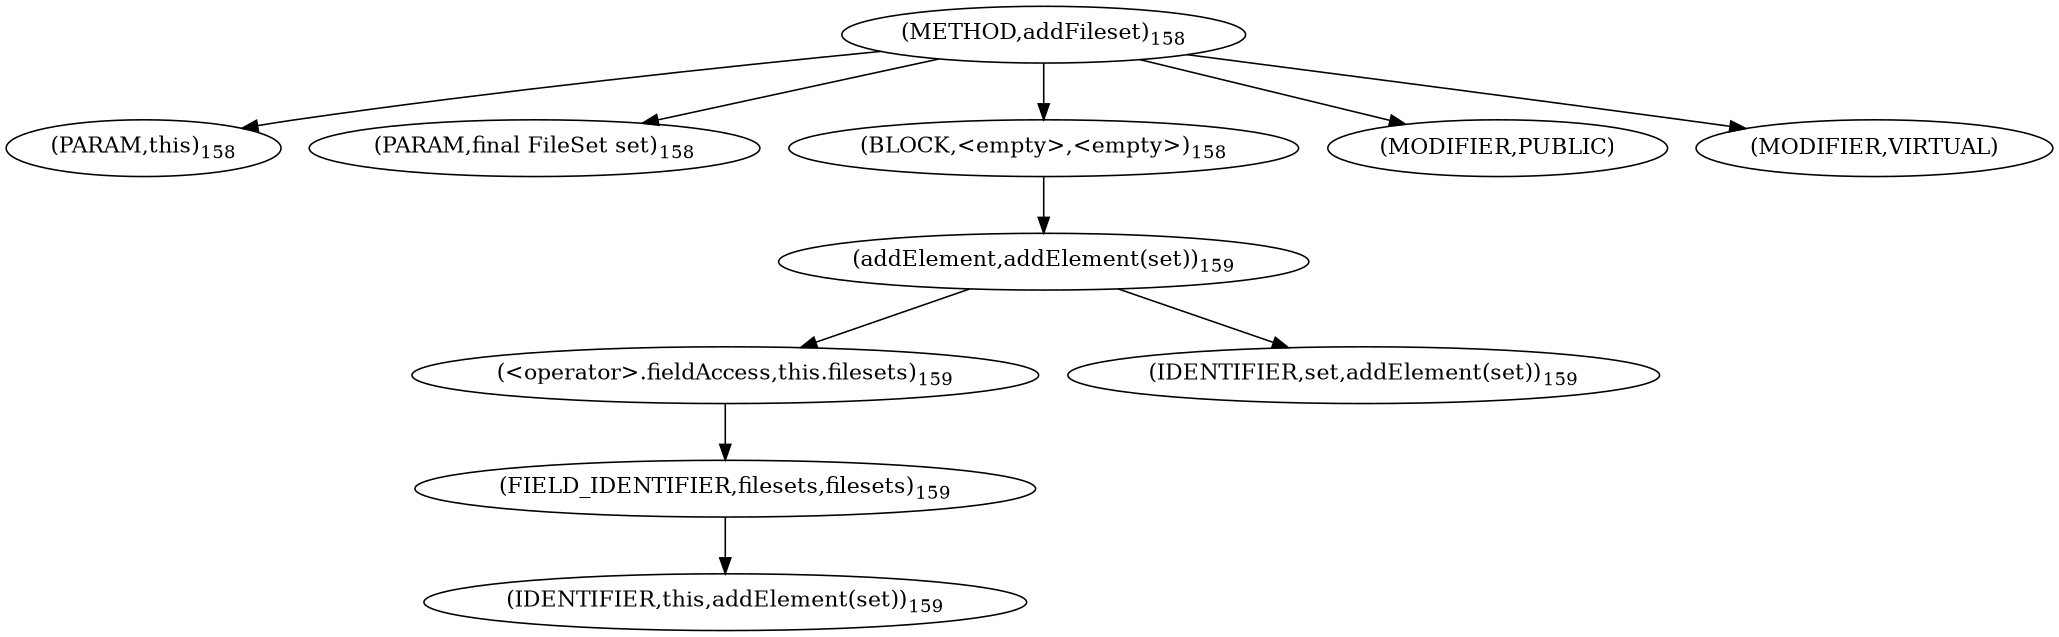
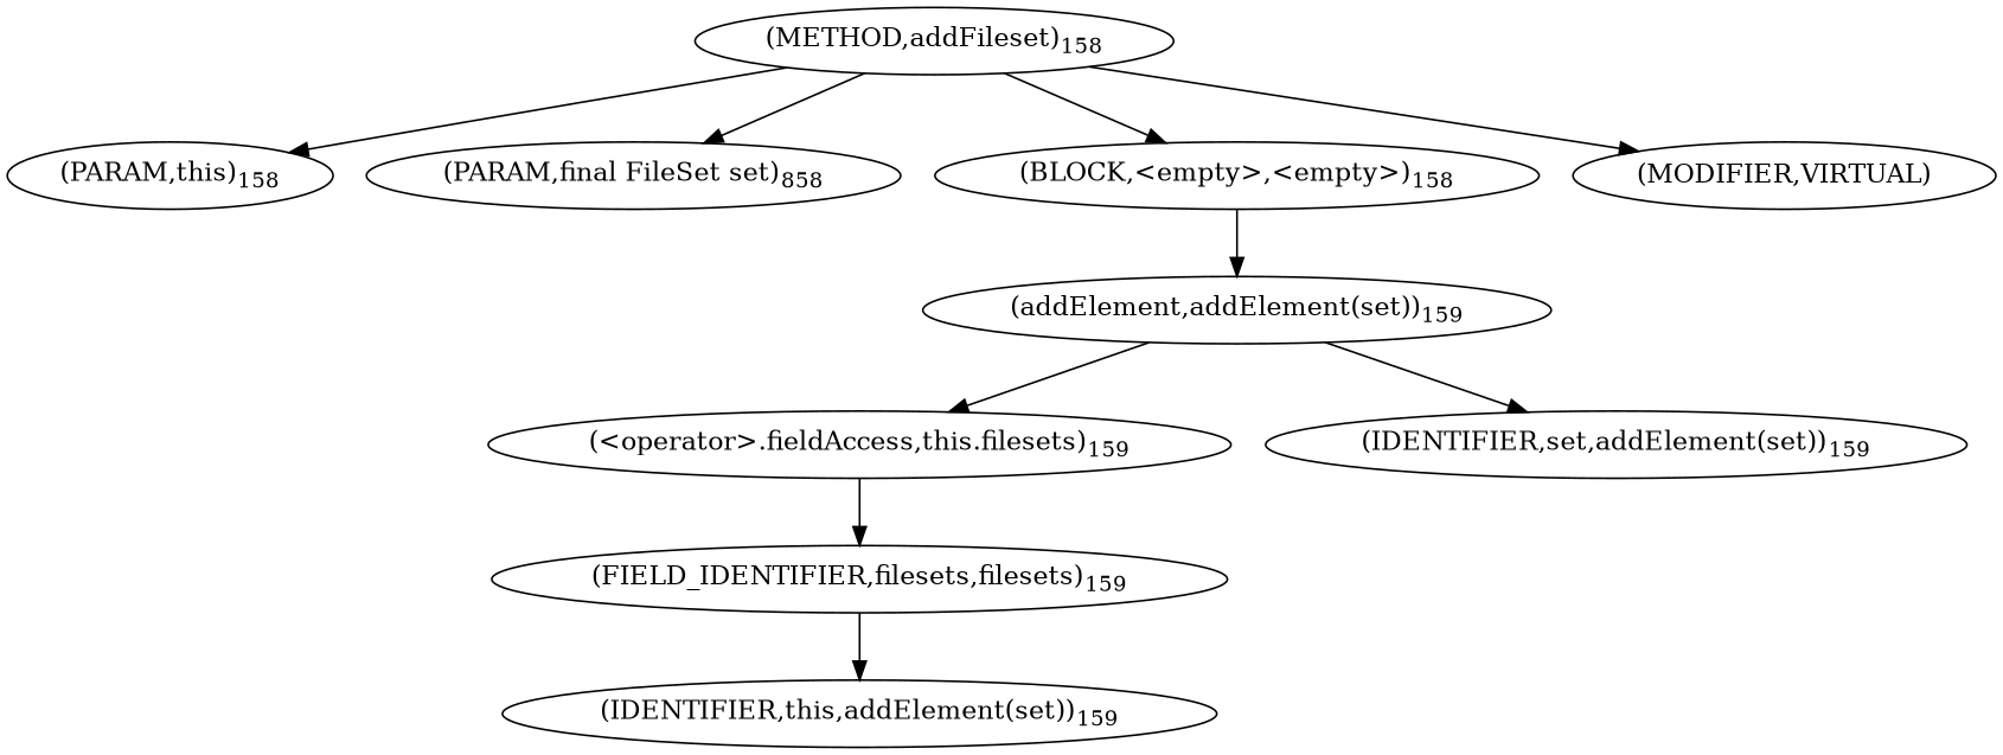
  digraph {
    n1 [label=<(METHOD,addFileset)<SUB>158</SUB>>]
    n2 [label=<(PARAM,this)<SUB>158</SUB>>]
-   n3 [label=<(PARAM,final FileSet set)<SUB>158</SUB>>]
+   n3 [label=<(PARAM,final FileSet set)<SUB>858</SUB>>]
    n4 [label=<(BLOCK,&lt;empty&gt;,&lt;empty&gt;)<SUB>158</SUB>>]
-   n5 [label=<(MODIFIER,PUBLIC)>]
    n6 [label=<(MODIFIER,VIRTUAL)>]
    n7 [label=<(addElement,addElement(set))<SUB>159</SUB>>]
    n8 [label=<(&lt;operator&gt;.fieldAccess,this.filesets)<SUB>159</SUB>>]
    n9 [label=<(IDENTIFIER,set,addElement(set))<SUB>159</SUB>>]
    n10 [label=<(FIELD_IDENTIFIER,filesets,filesets)<SUB>159</SUB>>]
    n11 [label=<(IDENTIFIER,this,addElement(set))<SUB>159</SUB>>]
    n1 -> n2
    n1 -> n3
    n1 -> n4
-   n1 -> n5
    n1 -> n6
    n4 -> n7
    n7 -> n8
    n7 -> n9
    n8 -> n10
    n10 -> n11
  }
